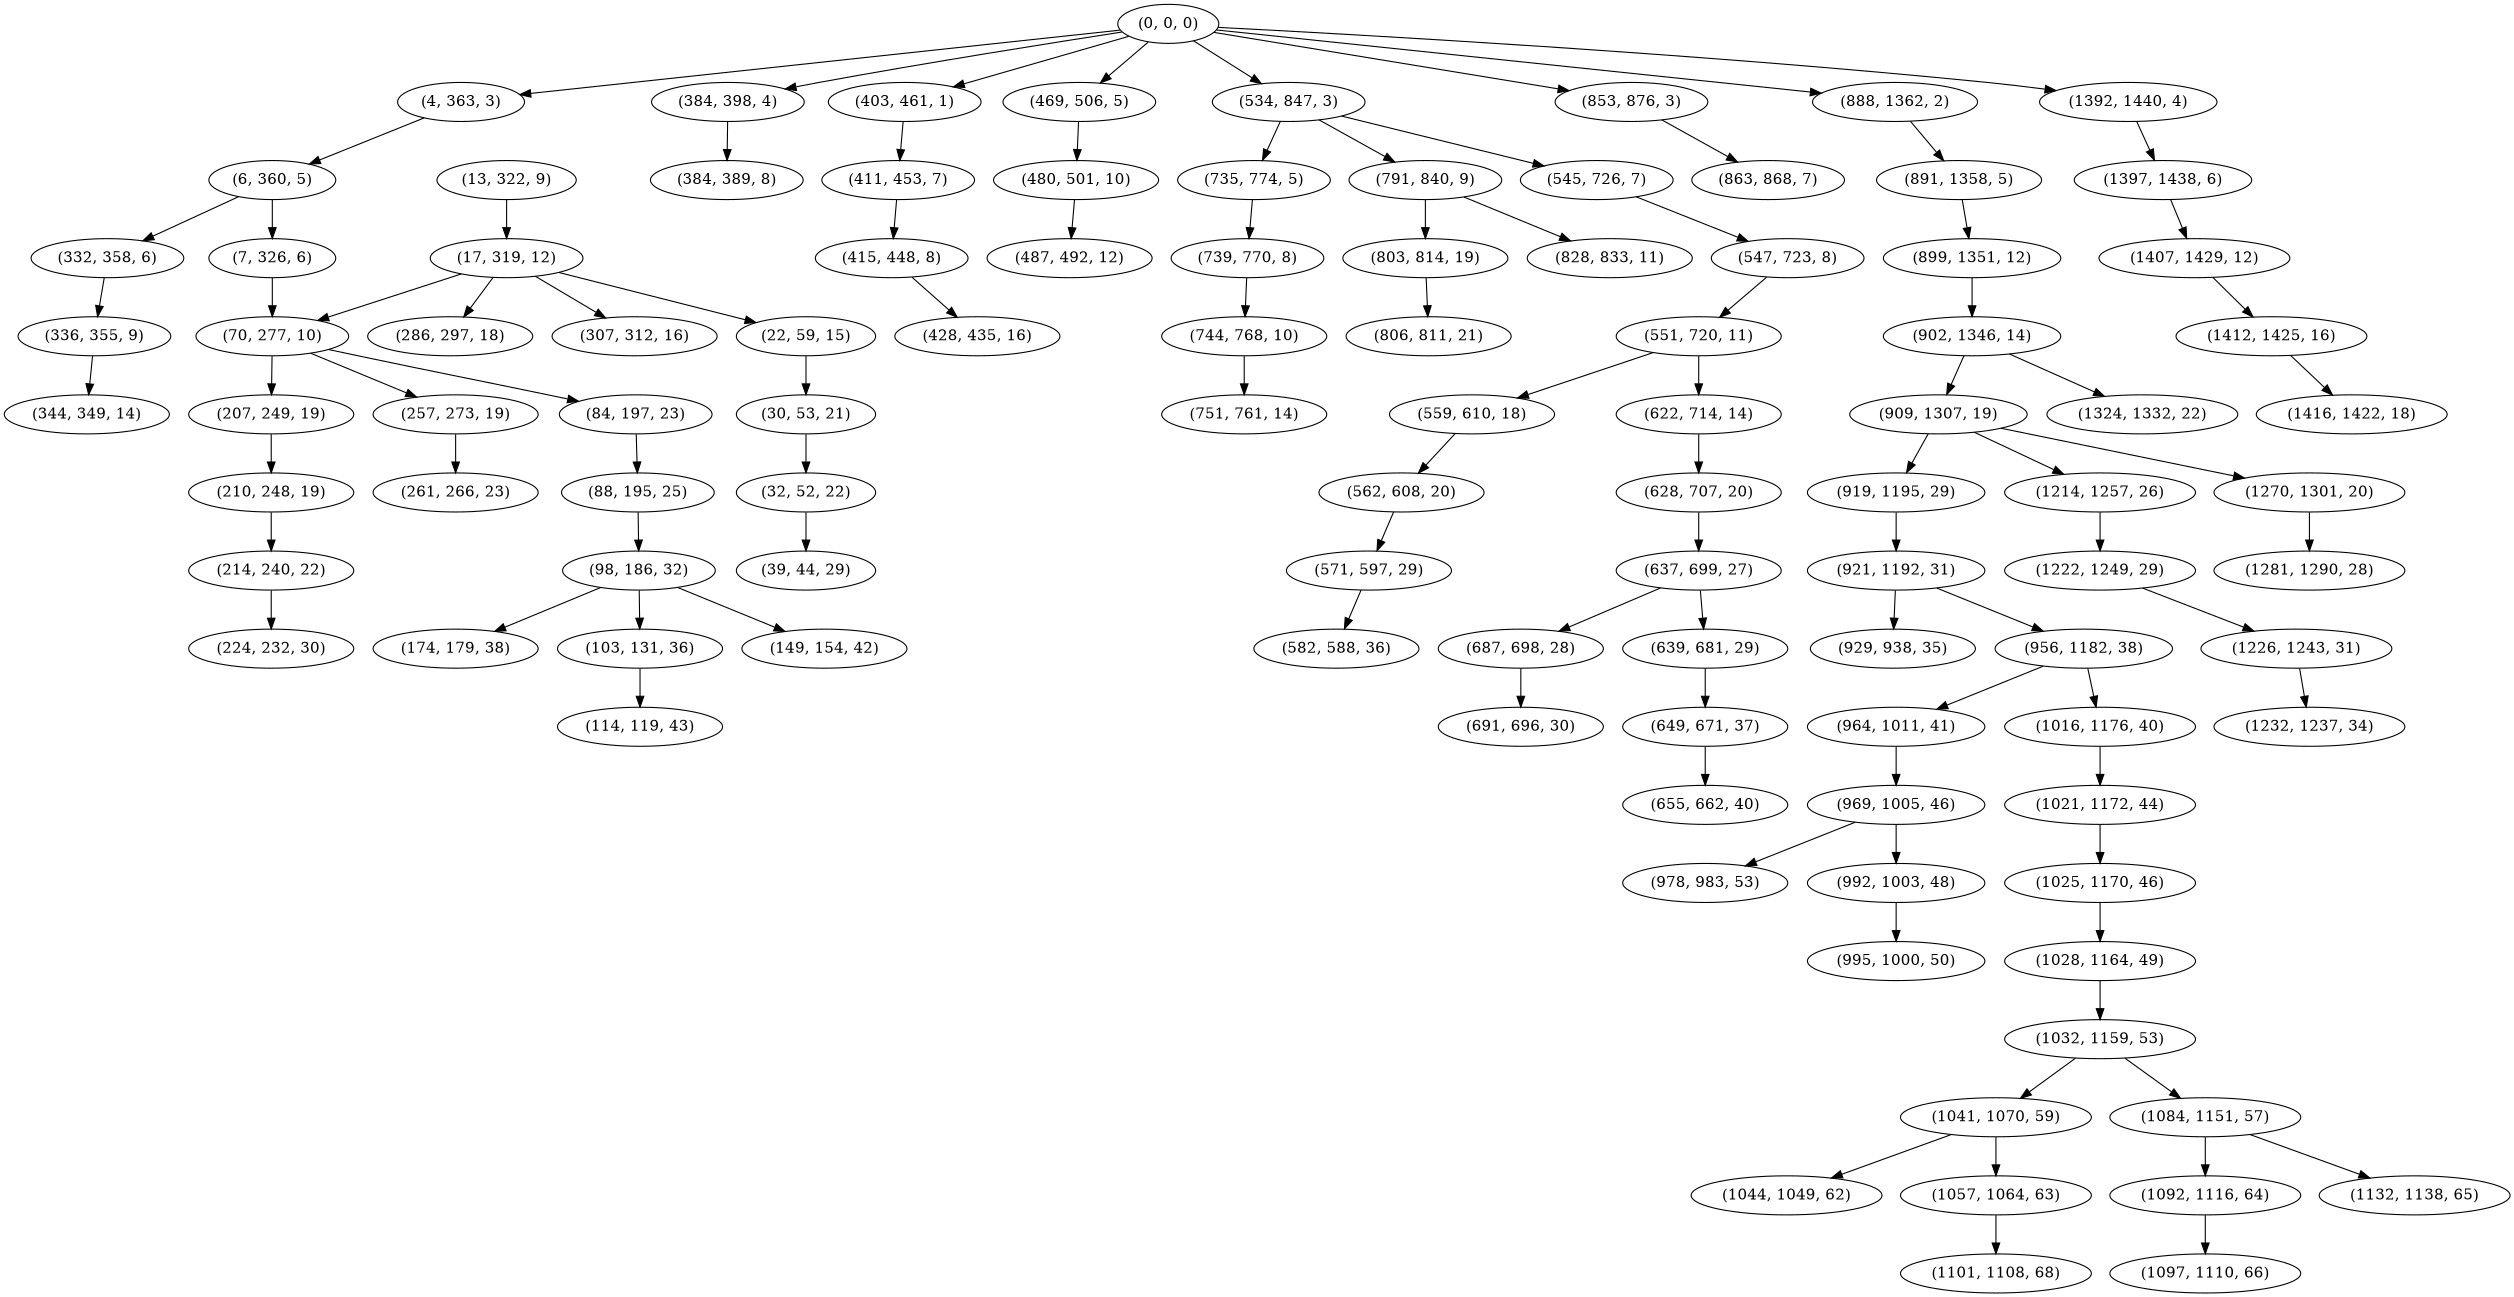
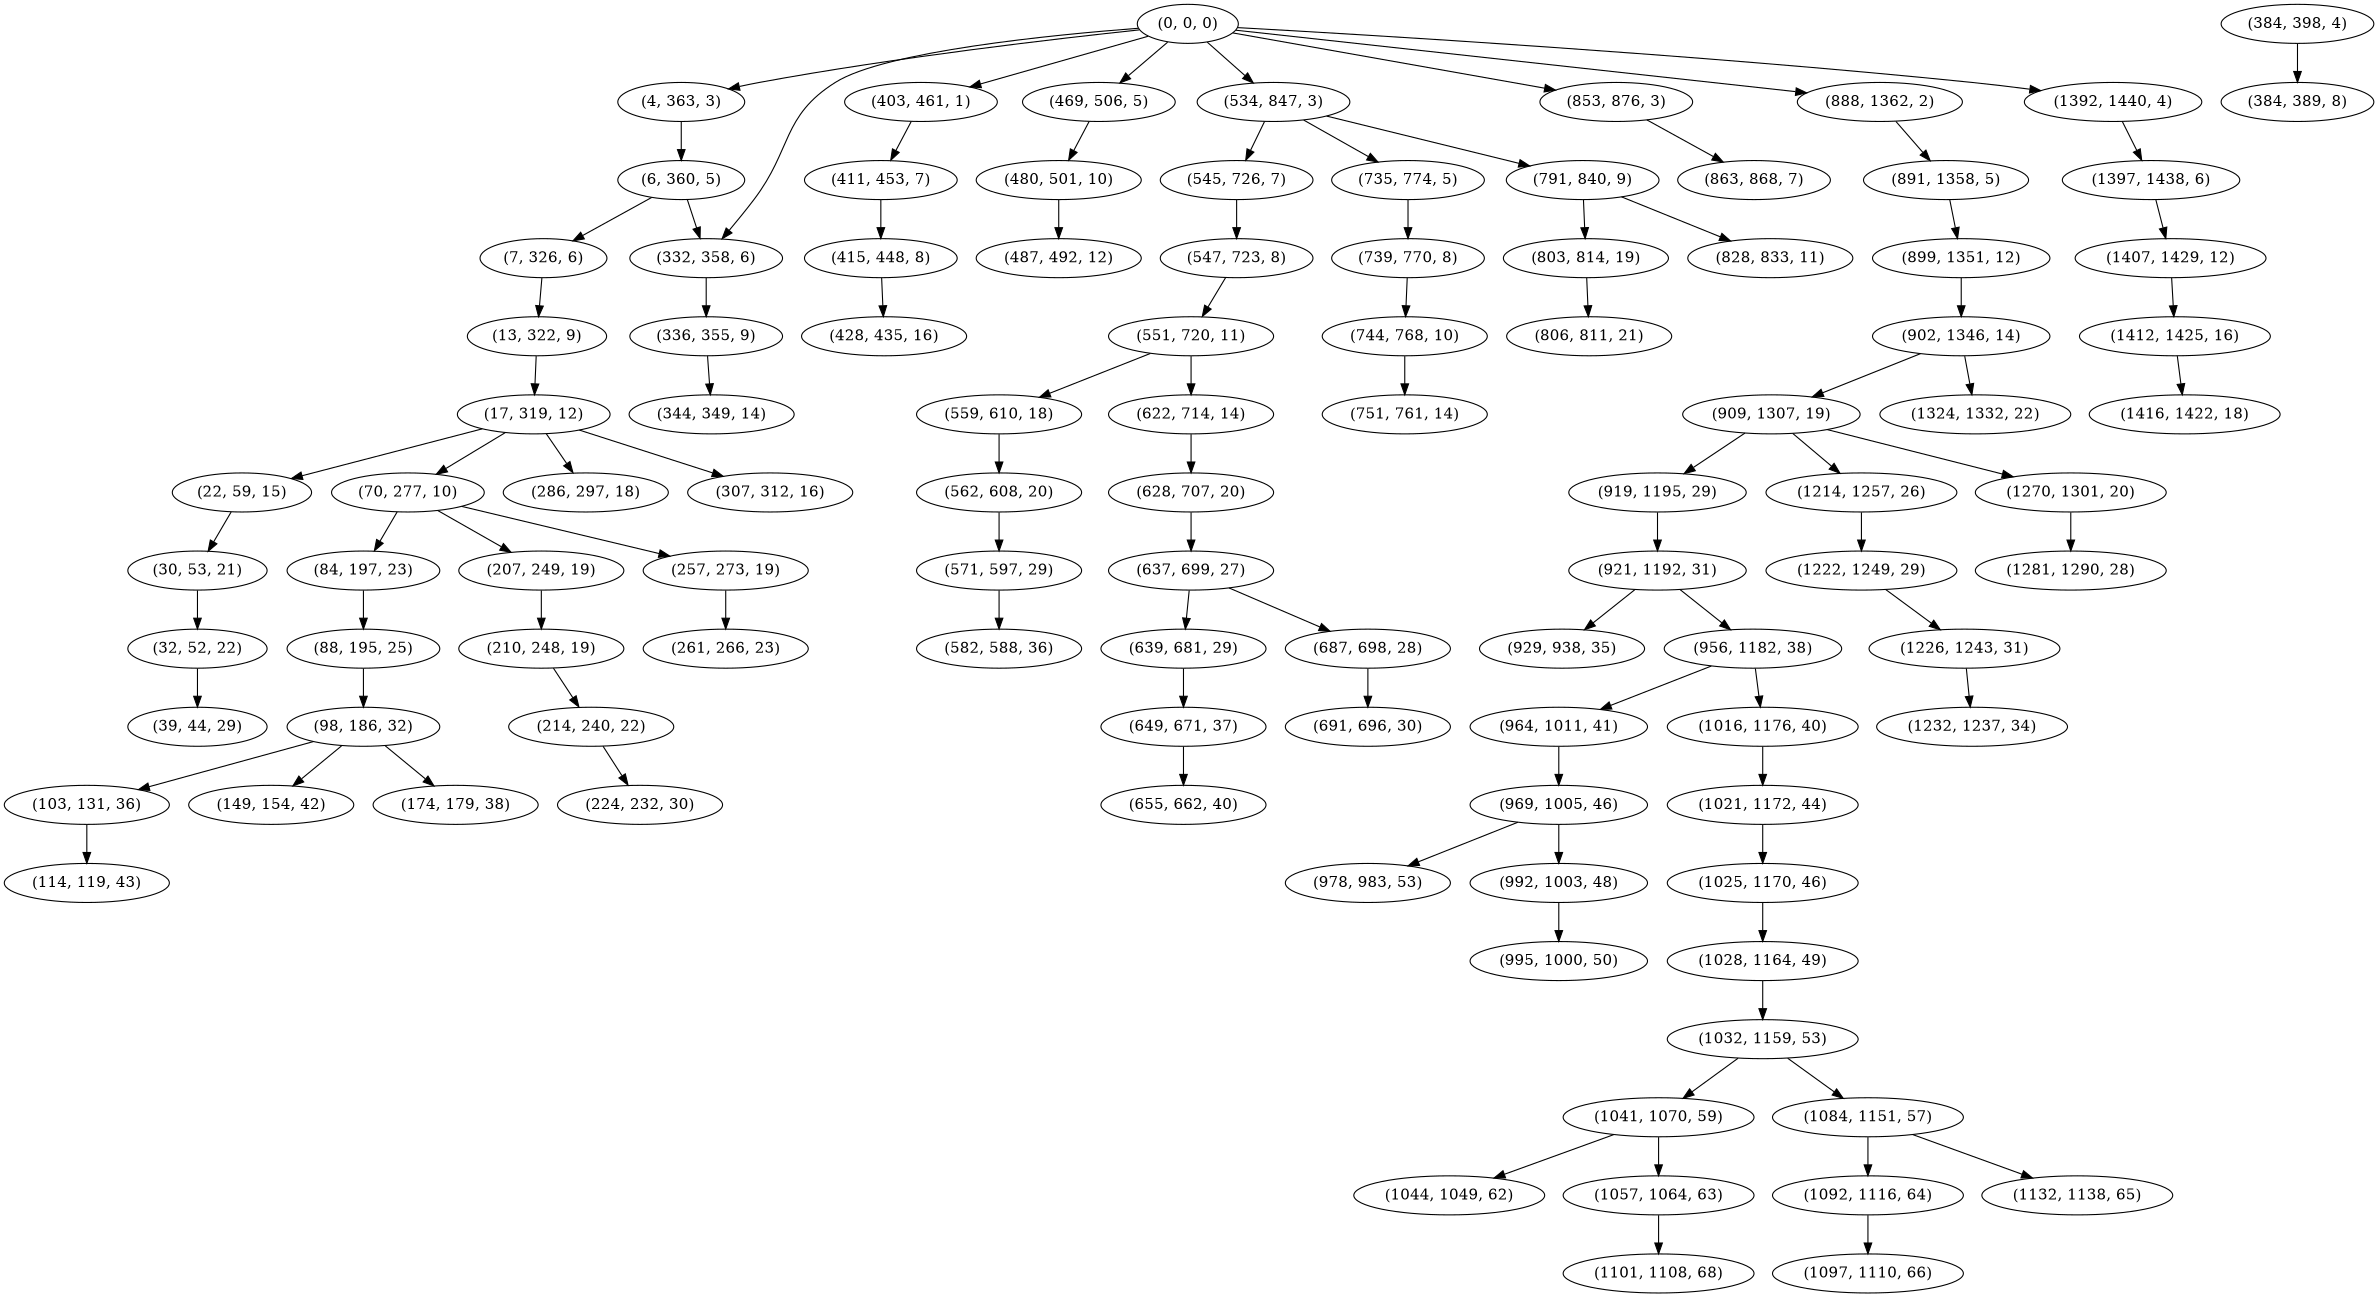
  digraph {
    "(0, 0, 0)"
    "(4, 363, 3)"
    n3 [label="(384, 398, 4)"]
    "(403, 461, 1)"
    "(469, 506, 5)"
    "(534, 847, 3)"
    "(853, 876, 3)"
    "(888, 1362, 2)"
    "(1392, 1440, 4)"
    "(6, 360, 5)"
    "(384, 389, 8)"
    "(411, 453, 7)"
    "(480, 501, 10)"
    "(545, 726, 7)"
    "(735, 774, 5)"
    "(791, 840, 9)"
    "(863, 868, 7)"
    "(891, 1358, 5)"
    "(1397, 1438, 6)"
    "(7, 326, 6)"
    "(332, 358, 6)"
    "(13, 322, 9)"
    "(336, 355, 9)"
    "(17, 319, 12)"
    "(22, 59, 15)"
    n26 [label="(70, 277, 10)"]
    "(286, 297, 18)"
    "(307, 312, 16)"
    "(30, 53, 21)"
    "(84, 197, 23)"
    n31 [label="(207, 249, 19)"]
    "(257, 273, 19)"
    "(32, 52, 22)"
    "(39, 44, 29)"
    "(88, 195, 25)"
    "(210, 248, 19)"
    "(261, 266, 23)"
    "(98, 186, 32)"
    "(103, 131, 36)"
    "(149, 154, 42)"
    "(174, 179, 38)"
    "(114, 119, 43)"
    "(214, 240, 22)"
    "(224, 232, 30)"
    "(344, 349, 14)"
    "(415, 448, 8)"
    "(428, 435, 16)"
    "(487, 492, 12)"
    "(547, 723, 8)"
    "(739, 770, 8)"
    "(803, 814, 19)"
    "(828, 833, 11)"
    "(551, 720, 11)"
    "(559, 610, 18)"
    "(622, 714, 14)"
    "(562, 608, 20)"
    "(628, 707, 20)"
    "(571, 597, 29)"
    "(582, 588, 36)"
    "(637, 699, 27)"
    "(639, 681, 29)"
    "(687, 698, 28)"
    "(649, 671, 37)"
    "(691, 696, 30)"
    "(655, 662, 40)"
    "(744, 768, 10)"
    "(751, 761, 14)"
    "(806, 811, 21)"
    "(899, 1351, 12)"
    "(902, 1346, 14)"
    "(909, 1307, 19)"
    "(1324, 1332, 22)"
    "(919, 1195, 29)"
    "(1214, 1257, 26)"
    "(1270, 1301, 20)"
    "(921, 1192, 31)"
    "(1222, 1249, 29)"
    "(1281, 1290, 28)"
    "(929, 938, 35)"
    "(956, 1182, 38)"
    "(964, 1011, 41)"
    "(1016, 1176, 40)"
    "(969, 1005, 46)"
    "(1021, 1172, 44)"
    "(978, 983, 53)"
    "(992, 1003, 48)"
    "(995, 1000, 50)"
    "(1025, 1170, 46)"
    "(1028, 1164, 49)"
    "(1032, 1159, 53)"
    "(1041, 1070, 59)"
    "(1084, 1151, 57)"
    "(1044, 1049, 62)"
    "(1057, 1064, 63)"
    "(1092, 1116, 64)"
    "(1132, 1138, 65)"
    "(1101, 1108, 68)"
    "(1097, 1110, 66)"
    "(1226, 1243, 31)"
    "(1232, 1237, 34)"
    "(1407, 1429, 12)"
    "(1412, 1425, 16)"
    "(1416, 1422, 18)"
    "(0, 0, 0)" -> "(4, 363, 3)"
-   "(0, 0, 0)" -> n3
+   "(0, 0, 0)" -> "(332, 358, 6)"
    "(0, 0, 0)" -> "(403, 461, 1)"
    "(0, 0, 0)" -> "(469, 506, 5)"
    "(0, 0, 0)" -> "(534, 847, 3)"
    "(0, 0, 0)" -> "(853, 876, 3)"
    "(0, 0, 0)" -> "(888, 1362, 2)"
    "(0, 0, 0)" -> "(1392, 1440, 4)"
    "(4, 363, 3)" -> "(6, 360, 5)"
    n3 -> "(384, 389, 8)"
    "(403, 461, 1)" -> "(411, 453, 7)"
    "(469, 506, 5)" -> "(480, 501, 10)"
    "(534, 847, 3)" -> "(545, 726, 7)"
    "(534, 847, 3)" -> "(735, 774, 5)"
    "(534, 847, 3)" -> "(791, 840, 9)"
    "(853, 876, 3)" -> "(863, 868, 7)"
    "(888, 1362, 2)" -> "(891, 1358, 5)"
    "(1392, 1440, 4)" -> "(1397, 1438, 6)"
    "(6, 360, 5)" -> "(7, 326, 6)"
    "(6, 360, 5)" -> "(332, 358, 6)"
    "(411, 453, 7)" -> "(415, 448, 8)"
    "(480, 501, 10)" -> "(487, 492, 12)"
    "(545, 726, 7)" -> "(547, 723, 8)"
    "(735, 774, 5)" -> "(739, 770, 8)"
    "(791, 840, 9)" -> "(803, 814, 19)"
    "(791, 840, 9)" -> "(828, 833, 11)"
    "(891, 1358, 5)" -> "(899, 1351, 12)"
    "(1397, 1438, 6)" -> "(1407, 1429, 12)"
-   "(7, 326, 6)" -> n26
+   "(7, 326, 6)" -> "(13, 322, 9)"
    "(332, 358, 6)" -> "(336, 355, 9)"
    "(13, 322, 9)" -> "(17, 319, 12)"
    "(336, 355, 9)" -> "(344, 349, 14)"
    "(17, 319, 12)" -> "(22, 59, 15)"
    "(17, 319, 12)" -> n26
    "(17, 319, 12)" -> "(286, 297, 18)"
    "(17, 319, 12)" -> "(307, 312, 16)"
    "(22, 59, 15)" -> "(30, 53, 21)"
    n26 -> "(84, 197, 23)"
    n26 -> n31
    n26 -> "(257, 273, 19)"
    "(30, 53, 21)" -> "(32, 52, 22)"
    "(84, 197, 23)" -> "(88, 195, 25)"
    n31 -> "(210, 248, 19)"
    "(257, 273, 19)" -> "(261, 266, 23)"
    "(32, 52, 22)" -> "(39, 44, 29)"
    "(88, 195, 25)" -> "(98, 186, 32)"
    "(210, 248, 19)" -> "(214, 240, 22)"
    "(98, 186, 32)" -> "(103, 131, 36)"
    "(98, 186, 32)" -> "(149, 154, 42)"
    "(98, 186, 32)" -> "(174, 179, 38)"
    "(103, 131, 36)" -> "(114, 119, 43)"
    "(214, 240, 22)" -> "(224, 232, 30)"
    "(415, 448, 8)" -> "(428, 435, 16)"
    "(547, 723, 8)" -> "(551, 720, 11)"
    "(739, 770, 8)" -> "(744, 768, 10)"
    "(803, 814, 19)" -> "(806, 811, 21)"
    "(551, 720, 11)" -> "(559, 610, 18)"
    "(551, 720, 11)" -> "(622, 714, 14)"
    "(559, 610, 18)" -> "(562, 608, 20)"
    "(622, 714, 14)" -> "(628, 707, 20)"
    "(562, 608, 20)" -> "(571, 597, 29)"
    "(628, 707, 20)" -> "(637, 699, 27)"
    "(571, 597, 29)" -> "(582, 588, 36)"
    "(637, 699, 27)" -> "(639, 681, 29)"
    "(637, 699, 27)" -> "(687, 698, 28)"
    "(639, 681, 29)" -> "(649, 671, 37)"
    "(687, 698, 28)" -> "(691, 696, 30)"
    "(649, 671, 37)" -> "(655, 662, 40)"
    "(744, 768, 10)" -> "(751, 761, 14)"
    "(899, 1351, 12)" -> "(902, 1346, 14)"
    "(902, 1346, 14)" -> "(909, 1307, 19)"
    "(902, 1346, 14)" -> "(1324, 1332, 22)"
    "(909, 1307, 19)" -> "(919, 1195, 29)"
    "(909, 1307, 19)" -> "(1214, 1257, 26)"
    "(909, 1307, 19)" -> "(1270, 1301, 20)"
    "(919, 1195, 29)" -> "(921, 1192, 31)"
    "(1214, 1257, 26)" -> "(1222, 1249, 29)"
    "(1270, 1301, 20)" -> "(1281, 1290, 28)"
    "(921, 1192, 31)" -> "(929, 938, 35)"
    "(921, 1192, 31)" -> "(956, 1182, 38)"
    "(1222, 1249, 29)" -> "(1226, 1243, 31)"
    "(956, 1182, 38)" -> "(964, 1011, 41)"
    "(956, 1182, 38)" -> "(1016, 1176, 40)"
    "(964, 1011, 41)" -> "(969, 1005, 46)"
    "(1016, 1176, 40)" -> "(1021, 1172, 44)"
    "(969, 1005, 46)" -> "(978, 983, 53)"
    "(969, 1005, 46)" -> "(992, 1003, 48)"
    "(1021, 1172, 44)" -> "(1025, 1170, 46)"
    "(992, 1003, 48)" -> "(995, 1000, 50)"
    "(1025, 1170, 46)" -> "(1028, 1164, 49)"
    "(1028, 1164, 49)" -> "(1032, 1159, 53)"
    "(1032, 1159, 53)" -> "(1041, 1070, 59)"
    "(1032, 1159, 53)" -> "(1084, 1151, 57)"
    "(1041, 1070, 59)" -> "(1044, 1049, 62)"
    "(1041, 1070, 59)" -> "(1057, 1064, 63)"
    "(1084, 1151, 57)" -> "(1092, 1116, 64)"
    "(1084, 1151, 57)" -> "(1132, 1138, 65)"
    "(1057, 1064, 63)" -> "(1101, 1108, 68)"
    "(1092, 1116, 64)" -> "(1097, 1110, 66)"
    "(1226, 1243, 31)" -> "(1232, 1237, 34)"
    "(1407, 1429, 12)" -> "(1412, 1425, 16)"
    "(1412, 1425, 16)" -> "(1416, 1422, 18)"
  }
